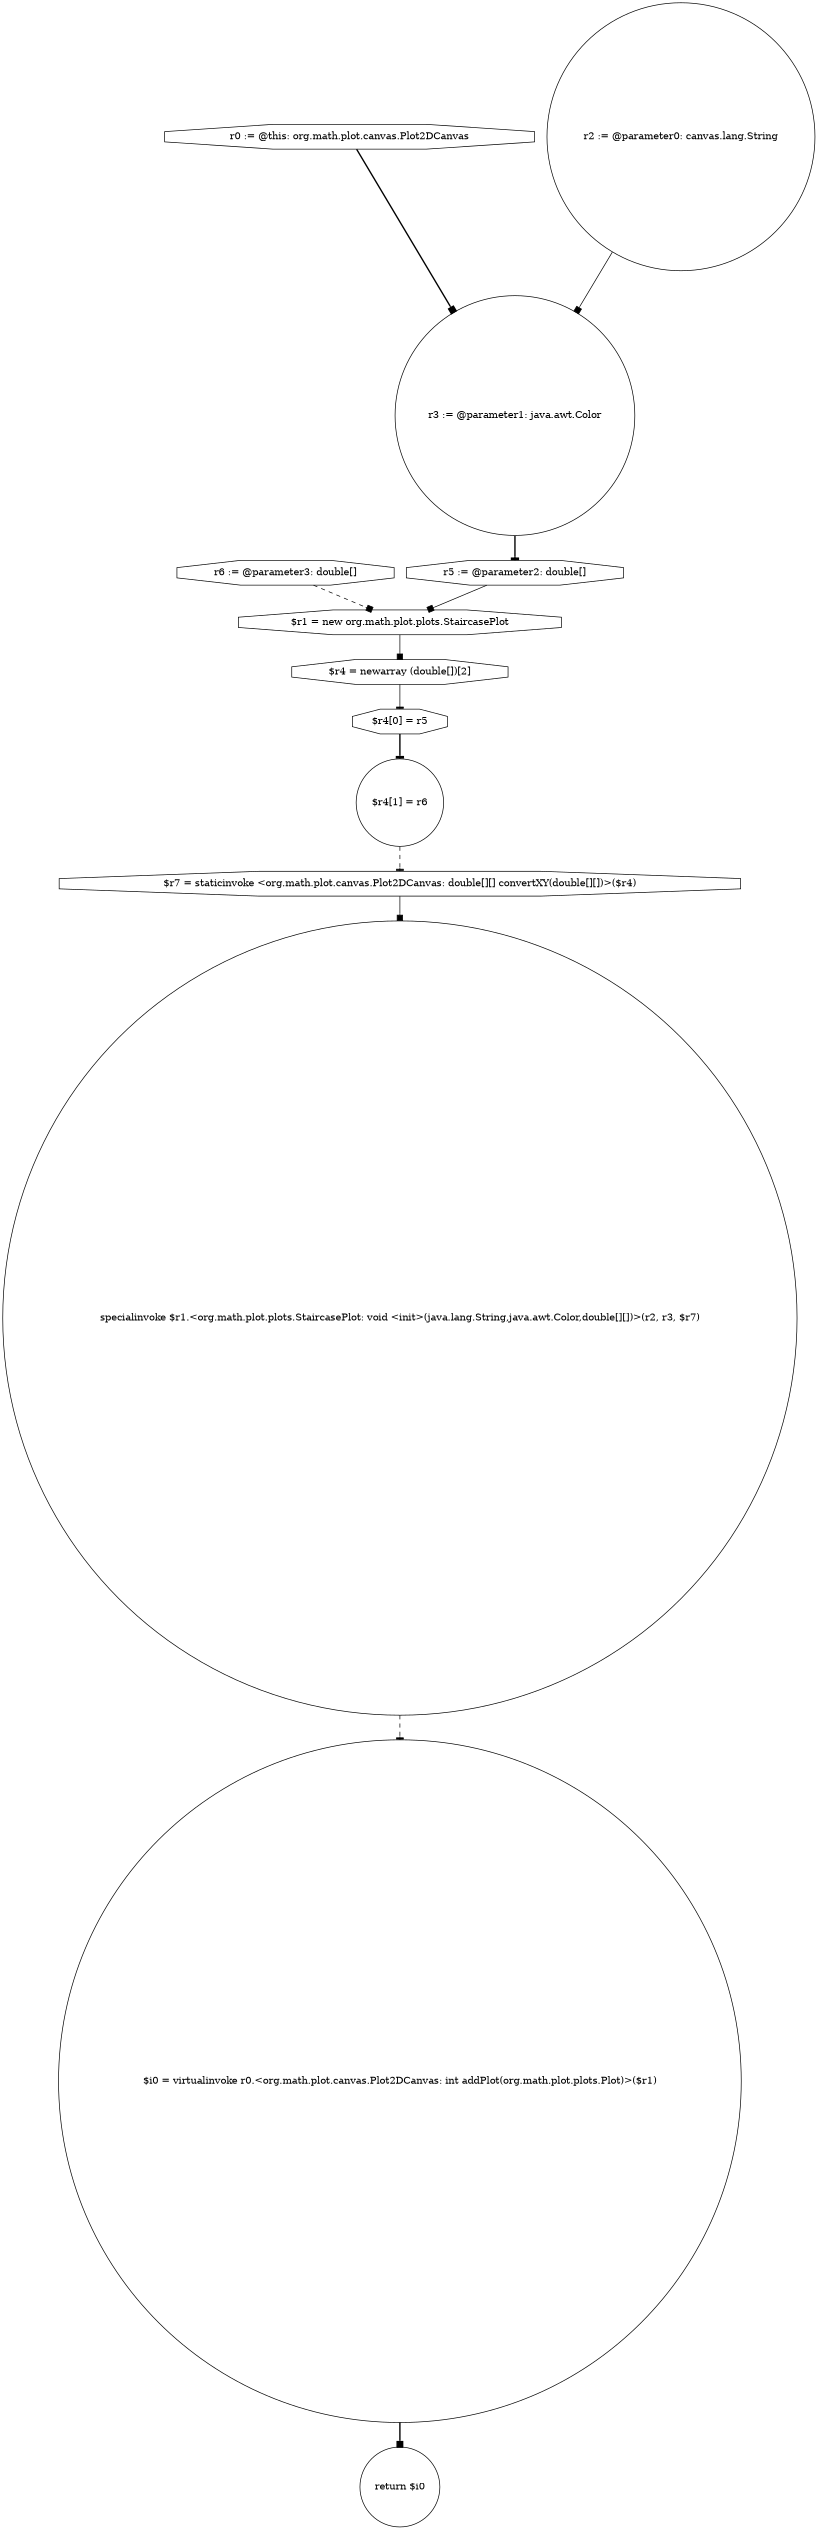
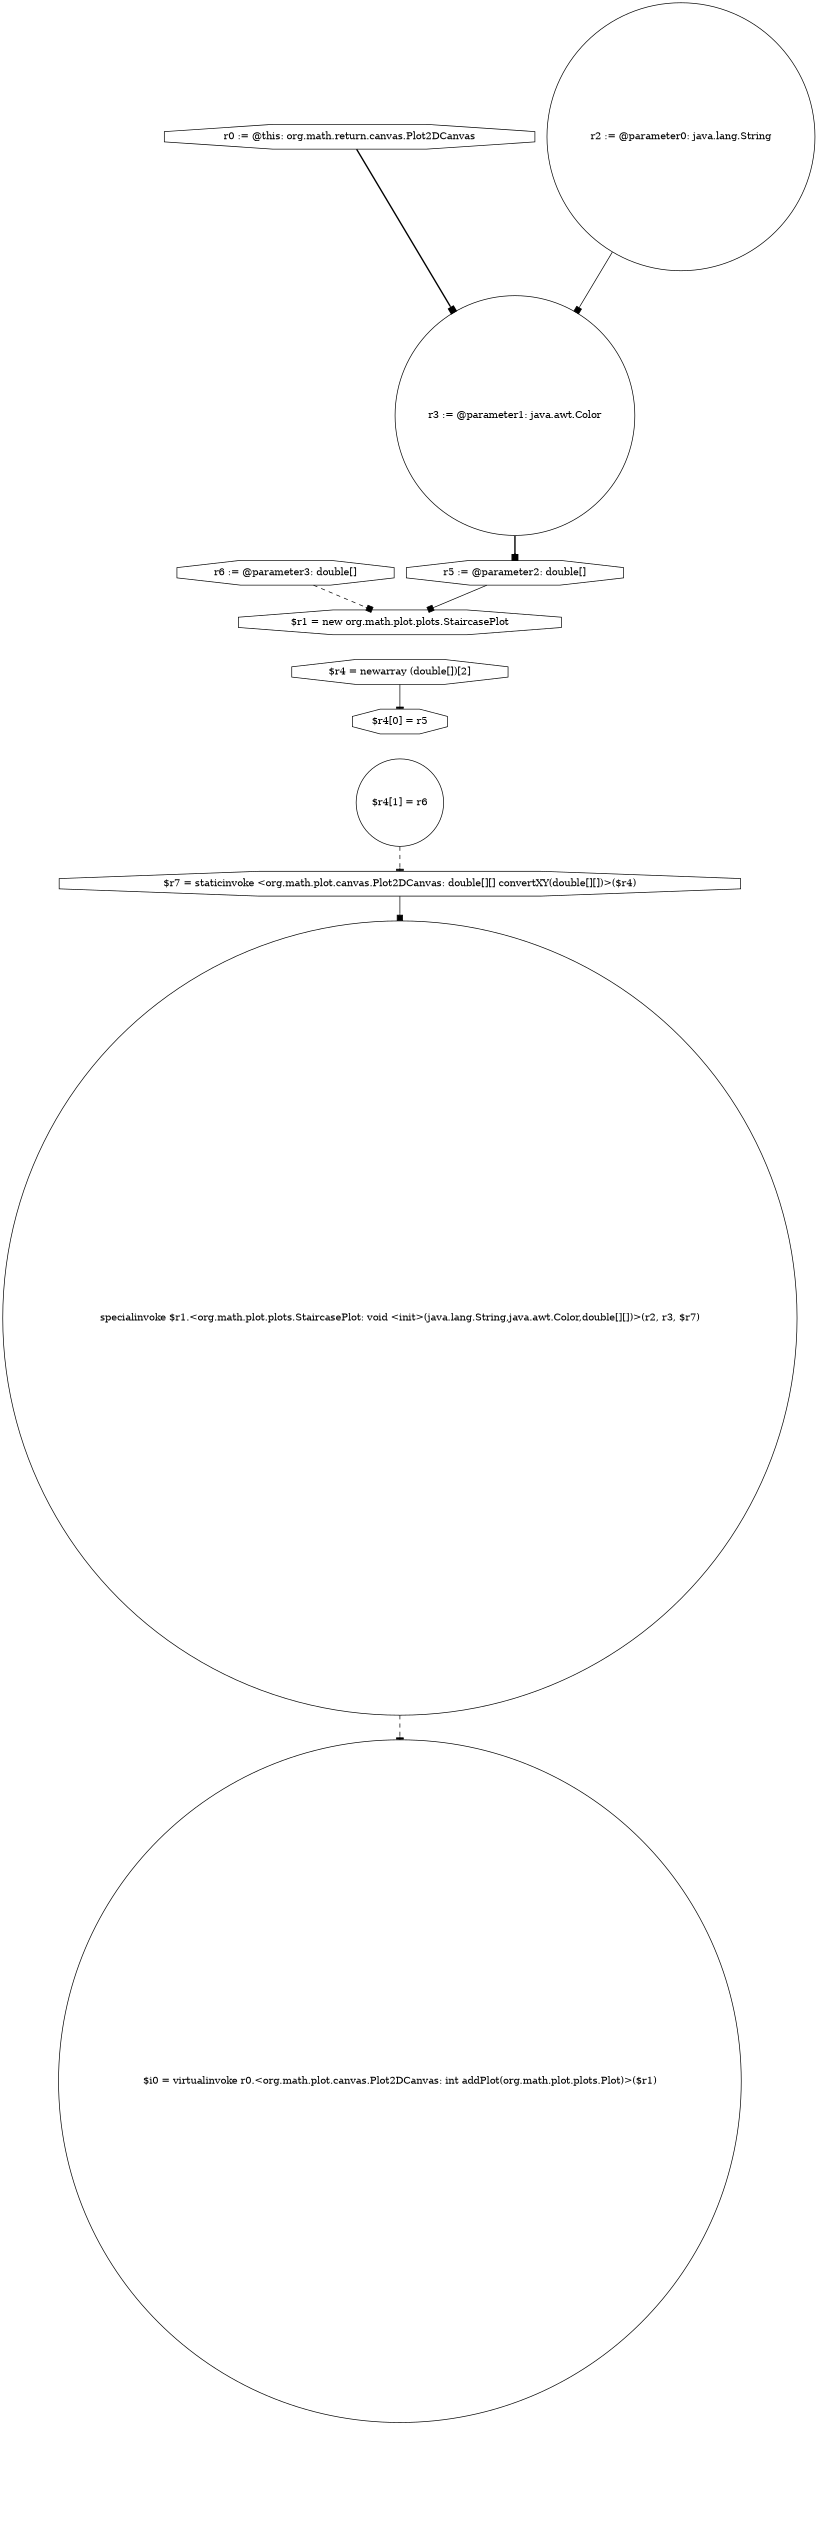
  digraph {
    node [shape=octagon]
    edge [arrowhead=box style=solid]
    "r3 := @parameter1: java.awt.Color" [shape=circle]
-   "r0 := @this: org.math.plot.canvas.Plot2DCanvas"
-   "r2 := @parameter0: java.lang.String" [shape=circle label="r2 := @parameter0: canvas.lang.String"]
+   "r0 := @this: org.math.plot.canvas.Plot2DCanvas" [label="r0 := @this: org.math.return.canvas.Plot2DCanvas"]
+   "r2 := @parameter0: java.lang.String" [shape=circle]
    "r5 := @parameter2: double[]"
    "$r1 = new org.math.plot.plots.StaircasePlot"
    "r6 := @parameter3: double[]"
    "$r4 = newarray (double[])[2]"
    "$r4[0] = r5"
    "$r4[1] = r6" [shape=circle]
    "$r7 = staticinvoke <org.math.plot.canvas.Plot2DCanvas: double[][] convertXY(double[][])>($r4)"
    "specialinvoke $r1.<org.math.plot.plots.StaircasePlot: void <init>(java.lang.String,java.awt.Color,double[][])>(r2, r3, $r7)" [shape=circle]
    "$i0 = virtualinvoke r0.<org.math.plot.canvas.Plot2DCanvas: int addPlot(org.math.plot.plots.Plot)>($r1)" [shape=circle]
-   "return $i0" [shape=circle]
-   "r3 := @parameter1: java.awt.Color" -> "r5 := @parameter2: double[]" [arrowhead=tee style=bold]
+   "r3 := @parameter1: java.awt.Color" -> "r5 := @parameter2: double[]" [style=bold]
    "r0 := @this: org.math.plot.canvas.Plot2DCanvas" -> "r3 := @parameter1: java.awt.Color" [style=bold]
    "r2 := @parameter0: java.lang.String" -> "r3 := @parameter1: java.awt.Color"
    "r5 := @parameter2: double[]" -> "$r1 = new org.math.plot.plots.StaircasePlot"
-   "$r1 = new org.math.plot.plots.StaircasePlot" -> "$r4 = newarray (double[])[2]"
    "r6 := @parameter3: double[]" -> "$r1 = new org.math.plot.plots.StaircasePlot" [style=dashed]
    "$r4 = newarray (double[])[2]" -> "$r4[0] = r5" [arrowhead=tee]
-   "$r4[0] = r5" -> "$r4[1] = r6" [arrowhead=tee style=bold]
    "$r4[1] = r6" -> "$r7 = staticinvoke <org.math.plot.canvas.Plot2DCanvas: double[][] convertXY(double[][])>($r4)" [arrowhead=tee style=dashed]
    "$r7 = staticinvoke <org.math.plot.canvas.Plot2DCanvas: double[][] convertXY(double[][])>($r4)" -> "specialinvoke $r1.<org.math.plot.plots.StaircasePlot: void <init>(java.lang.String,java.awt.Color,double[][])>(r2, r3, $r7)"
    "specialinvoke $r1.<org.math.plot.plots.StaircasePlot: void <init>(java.lang.String,java.awt.Color,double[][])>(r2, r3, $r7)" -> "$i0 = virtualinvoke r0.<org.math.plot.canvas.Plot2DCanvas: int addPlot(org.math.plot.plots.Plot)>($r1)" [arrowhead=tee style=dashed]
-   "$i0 = virtualinvoke r0.<org.math.plot.canvas.Plot2DCanvas: int addPlot(org.math.plot.plots.Plot)>($r1)" -> "return $i0" [style=bold]
  }
